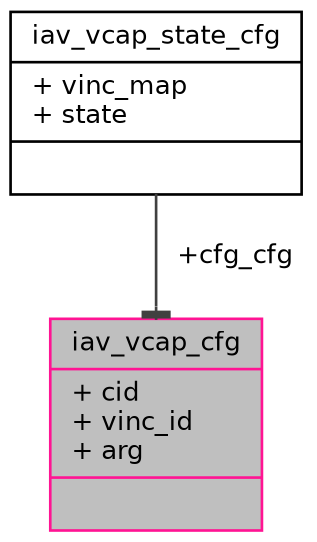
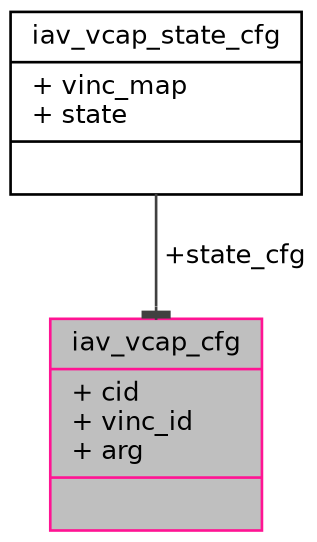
  digraph {
    node [fontname=Helvetica fontsize=10 shape=record]
    n1 [color=deeppink fillcolor=grey75 fontcolor=black height=0.2 label="{iav_vcap_cfg\n|+ cid\l+ vinc_id\l+ arg\l|}" style=filled width=0.4]
    n2 [color=black height=0.2 label="{iav_vcap_state_cfg\n|+ vinc_map\l+ state\l|}" width=0.4]
-   n2 -> n1 [arrowhead=tee color=grey25 fontname=Helvetica fontsize=10 label=" +cfg_cfg" labelfontname=Helvetica labelfontsize=10 style=solid]
+   n2 -> n1 [arrowhead=tee color=grey25 fontname=Helvetica fontsize=10 label=" +state_cfg" labelfontname=Helvetica labelfontsize=10 style=solid]
  }
